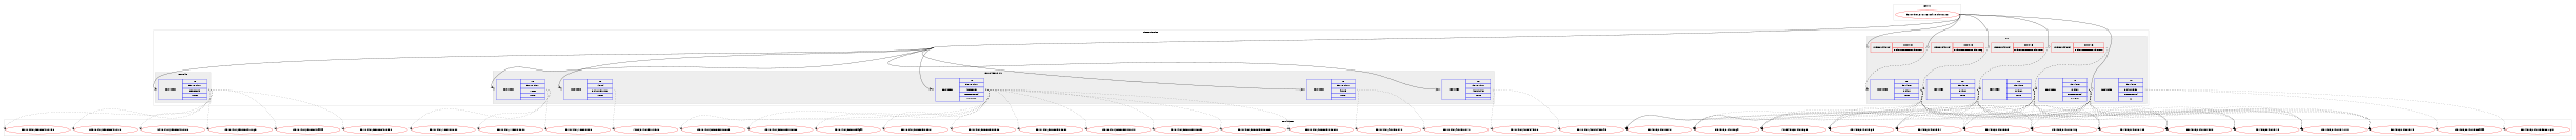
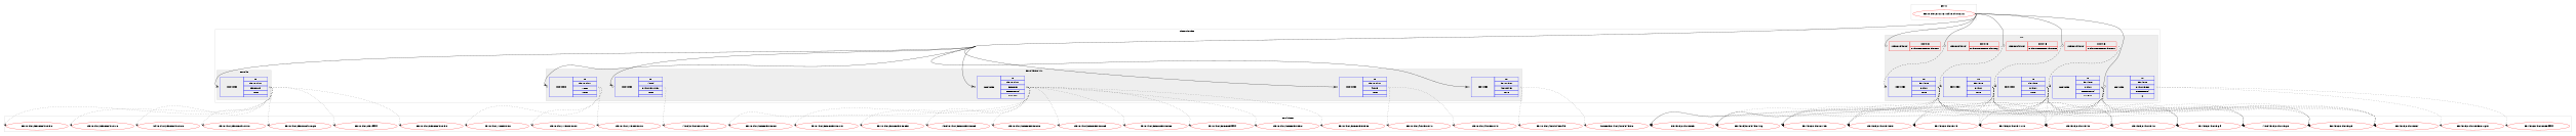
  digraph {
    compound=true
    concentrate=true
    fontname=Helvetica
    fontsize=10
    newrank=true
    rankdir=TB
    ranksep=1.5
    node [color=red fontname=Helvetica fontsize=10]
    edge [arrowhead=vee headport=w style=dotted tailport=e weight=100]
    n1 [label="dev-python/aws-xray-sdk-python-2.4.2" width=4]
    n2 [color=blue label=<<TABLE BORDER="0" CELLBORDER="1" CELLSPACING="0" CELLPADDING="4" WIDTH="220"><TR><TD ROWSPAN="6" CELLPADDING="30">pack_dep</TD></TR><TR><TD WIDTH="110">no</TD></TR><TR><TD>dev-python</TD></TR><TR><TD>setuptools</TD></TR><TR><TD>none</TD></TR><TR><TD></TD></TR></TABLE>> shape=none]
    n3 [color=blue label=<<TABLE BORDER="0" CELLBORDER="1" CELLSPACING="0" CELLPADDING="4" WIDTH="220"><TR><TD ROWSPAN="6" CELLPADDING="30">pack_dep</TD></TR><TR><TD WIDTH="110">no</TD></TR><TR><TD>dev-python</TD></TR><TR><TD>botocore</TD></TR><TR><TD>greaterequal</TD></TR><TR><TD>1.12.122</TD></TR></TABLE>> shape=none]
    n4 [color=blue label=<<TABLE BORDER="0" CELLBORDER="1" CELLSPACING="0" CELLPADDING="4" WIDTH="220"><TR><TD ROWSPAN="6" CELLPADDING="30">pack_dep</TD></TR><TR><TD WIDTH="110">no</TD></TR><TR><TD>dev-python</TD></TR><TR><TD>future</TD></TR><TR><TD>none</TD></TR><TR><TD></TD></TR></TABLE>> shape=none]
    n5 [color=blue label=<<TABLE BORDER="0" CELLBORDER="1" CELLSPACING="0" CELLPADDING="4" WIDTH="220"><TR><TD ROWSPAN="6" CELLPADDING="30">pack_dep</TD></TR><TR><TD WIDTH="110">no</TD></TR><TR><TD>dev-python</TD></TR><TR><TD>jsonpickle</TD></TR><TR><TD>none</TD></TR><TR><TD></TD></TR></TABLE>> shape=none]
    n6 [color=blue label=<<TABLE BORDER="0" CELLBORDER="1" CELLSPACING="0" CELLPADDING="4" WIDTH="220"><TR><TD ROWSPAN="6" CELLPADDING="30">pack_dep</TD></TR><TR><TD WIDTH="110">no</TD></TR><TR><TD>dev-python</TD></TR><TR><TD>wrapt</TD></TR><TR><TD>none</TD></TR><TR><TD></TD></TR></TABLE>> shape=none]
    n7 [color=blue label=<<TABLE BORDER="0" CELLBORDER="1" CELLSPACING="0" CELLPADDING="4" WIDTH="220"><TR><TD ROWSPAN="6" CELLPADDING="30">pack_dep</TD></TR><TR><TD WIDTH="110">no</TD></TR><TR><TD>virtual</TD></TR><TR><TD>python-enum34</TD></TR><TR><TD>none</TD></TR><TR><TD></TD></TR></TABLE>> shape=none]
    n8 [color=blue label=<<TABLE BORDER="0" CELLBORDER="1" CELLSPACING="0" CELLPADDING="4" WIDTH="220"><TR><TD ROWSPAN="6" CELLPADDING="30">pack_dep</TD></TR><TR><TD WIDTH="110">no</TD></TR><TR><TD>dev-lang</TD></TR><TR><TD>python</TD></TR><TR><TD>greaterequal</TD></TR><TR><TD>2.7.5-r2</TD></TR></TABLE>> shape=none]
    n9 [label=<<TABLE BORDER="0" CELLBORDER="1" CELLSPACING="0" CELLPADDING="4"><TR><TD ROWSPAN="3" CELLPADDING="10">use_conditional</TD></TR><TR><TD>positive</TD></TR><TR><TD>python_targets_python2_7</TD></TR></TABLE>> shape=none]
    n10 [color=blue label=<<TABLE BORDER="0" CELLBORDER="1" CELLSPACING="0" CELLPADDING="4" WIDTH="220"><TR><TD ROWSPAN="6" CELLPADDING="30">pack_dep</TD></TR><TR><TD WIDTH="110">no</TD></TR><TR><TD>dev-lang</TD></TR><TR><TD>python</TD></TR><TR><TD>none</TD></TR><TR><TD></TD></TR></TABLE>> shape=none]
    n11 [label=<<TABLE BORDER="0" CELLBORDER="1" CELLSPACING="0" CELLPADDING="4"><TR><TD ROWSPAN="3" CELLPADDING="10">use_conditional</TD></TR><TR><TD>positive</TD></TR><TR><TD>python_targets_python3_5</TD></TR></TABLE>> shape=none]
    n12 [color=blue label=<<TABLE BORDER="0" CELLBORDER="1" CELLSPACING="0" CELLPADDING="4" WIDTH="220"><TR><TD ROWSPAN="6" CELLPADDING="30">pack_dep</TD></TR><TR><TD WIDTH="110">no</TD></TR><TR><TD>dev-lang</TD></TR><TR><TD>python</TD></TR><TR><TD>none</TD></TR><TR><TD></TD></TR></TABLE>> shape=none]
    n13 [label=<<TABLE BORDER="0" CELLBORDER="1" CELLSPACING="0" CELLPADDING="4"><TR><TD ROWSPAN="3" CELLPADDING="10">use_conditional</TD></TR><TR><TD>positive</TD></TR><TR><TD>python_targets_python3_6</TD></TR></TABLE>> shape=none]
    n14 [color=blue label=<<TABLE BORDER="0" CELLBORDER="1" CELLSPACING="0" CELLPADDING="4" WIDTH="220"><TR><TD ROWSPAN="6" CELLPADDING="30">pack_dep</TD></TR><TR><TD WIDTH="110">no</TD></TR><TR><TD>dev-lang</TD></TR><TR><TD>python</TD></TR><TR><TD>none</TD></TR><TR><TD></TD></TR></TABLE>> shape=none]
    n15 [label=<<TABLE BORDER="0" CELLBORDER="1" CELLSPACING="0" CELLPADDING="4"><TR><TD ROWSPAN="3" CELLPADDING="10">use_conditional</TD></TR><TR><TD>positive</TD></TR><TR><TD>python_targets_python3_7</TD></TR></TABLE>> shape=none]
    n16 [color=blue label=<<TABLE BORDER="0" CELLBORDER="1" CELLSPACING="0" CELLPADDING="4" WIDTH="220"><TR><TD ROWSPAN="6" CELLPADDING="30">pack_dep</TD></TR><TR><TD WIDTH="110">no</TD></TR><TR><TD>dev-lang</TD></TR><TR><TD>python-exec</TD></TR><TR><TD>greaterequal</TD></TR><TR><TD>2</TD></TR></TABLE>> shape=none]
    n17 [label="dev-python/setuptools-40.6.3" width=4]
+   n18 [label="dev-python/setuptools-41.1.0" width=4]
    n19 [label="sdk-python/setuptools-41.2.0" width=4]
    n20 [label="dev-python/setuptools-41.4.0" width=4]
    n21 [label="dev-python/setuptools-41.5.0" width=4]
    n22 [label="dev-python/setuptools-41.5.1" width=4]
-   n23 [label="dev-python/setuptools-9999" width=4]
+   n23 [label="dev-python/dev-9999" width=4]
    n24 [label="dev-python/botocore-1.12.122" width=4]
    n25 [label="dev-python/botocore-1.12.205" width=4]
    n26 [label="dev-python/botocore-1.12.210" width=4]
-   n27 [label="dev-python/botocore-1.12.223" width=4]
+   n27 [label="virtual-python/botocore-1.12.223" width=4]
    n28 [label="dev-python/botocore-1.12.251" width=4]
    n29 [label="dev-python/botocore-1.12.4-r1" width=4]
    n30 [label="dev-python/botocore-1.12.81" width=4]
    n31 [label="dev-python/botocore-1.13.12" width=4]
    n32 [label="dev-python/botocore-1.13.2" width=4]
-   n33 [label="dev-python/botocore-9699" width=4]
+   n33 [label="dev-python/botocore-9999" width=4]
    n34 [label="dev-python/future-0.17.0" width=4]
    n35 [label="dev-python/future-0.17.1" width=4]
    n36 [label="dev-python/jsonpickle-0.9.3" width=4]
-   n37 [label="dev-python/jsonpickle-1.2" width=4]
+   n37 [label="botocore-python/jsonpickle-1.2" width=4]
    n38 [label="dev-python/wrapt-1.10.10" width=4]
    n39 [label="dev-python/wrapt-1.10.11" width=4]
    n40 [label="dev-python/wrapt-1.11.2" width=4]
    n41 [label="virtual/python-enum34-2" width=4]
    n42 [label="dev-lang/python-2.7.15" width=4]
-   n43 [label="dev-lang/python-2.7.16" width=4]
+   n43 [label="dev-lang/jsonpickle-2.7.16" width=4]
    n44 [label="dev-lang/python-3.5.5" width=4]
    n45 [label="dev-lang/python-3.5.7" width=4]
    n46 [label="dev-lang/python-3.6.5" width=4]
    n47 [label="virtual-lang/python-3.6.8" width=4]
    n48 [label="dev-lang/python-3.6.9" width=4]
    n49 [label="dev-lang/python-3.7.2" width=4]
    n50 [label="dev-lang/python-3.7.3" width=4]
    n51 [label="dev-lang/python-3.7.4-r1" width=4]
    n52 [label="dev-lang/python-3.7.5" width=4]
    n53 [label="dev-lang/python-3.7.5-r1" width=4]
    n54 [label="dev-lang/python-exec-2.4.6-r1" width=4]
    n55 [label="dev-lang/python-exec-9999" width=4]
    subgraph cluster_1 {
      color=gray
      label=<<i>ebuild</i>>
      rank=same
      n1
    }
    subgraph cluster_2 {
      color=gray
      label=<<i>dependencies</i>>
      subgraph cluster_3 {
        color=gray
        fillcolor="#eeeeee"
        label=<<i>compile</i>>
        style=filled
        subgraph sub_4 {
          color=gray
          fillcolor="#eeeeee"
          label=<<i>compile</i>>
          style=filled
          n2
        }
      }
      subgraph cluster_5 {
        color=gray
        fillcolor="#eeeeee"
        label=<<i>compile and run</i>>
        style=filled
        subgraph sub_6 {
          color=gray
          fillcolor="#eeeeee"
          label=<<i>compile and run</i>>
          style=filled
          n3
        }
        subgraph sub_7 {
          color=gray
          fillcolor="#eeeeee"
          label=<<i>compile and run</i>>
          style=filled
          n4
        }
        subgraph sub_8 {
          color=gray
          fillcolor="#eeeeee"
          label=<<i>compile and run</i>>
          style=filled
          n5
        }
        subgraph sub_9 {
          color=gray
          fillcolor="#eeeeee"
          label=<<i>compile and run</i>>
          style=filled
          n6
        }
        subgraph sub_10 {
          color=gray
          fillcolor="#eeeeee"
          label=<<i>compile and run</i>>
          style=filled
          n7
        }
      }
      subgraph cluster_11 {
        color=gray
        fillcolor="#eeeeee"
        label=<<i>run</i>>
        style=filled
        subgraph sub_12 {
          color=gray
          fillcolor="#eeeeee"
          label=<<i>run</i>>
          style=filled
          n9
          subgraph sub_13 {
            color=gray
            fillcolor="#eeeeee"
            label=<<i>run</i>>
            style=filled
            n8
          }
        }
        subgraph sub_14 {
          color=gray
          fillcolor="#eeeeee"
          label=<<i>run</i>>
          style=filled
          n11
          subgraph sub_15 {
            color=gray
            fillcolor="#eeeeee"
            label=<<i>run</i>>
            style=filled
            n10
          }
        }
        subgraph sub_16 {
          color=gray
          fillcolor="#eeeeee"
          label=<<i>run</i>>
          style=filled
          n13
          subgraph sub_17 {
            color=gray
            fillcolor="#eeeeee"
            label=<<i>run</i>>
            style=filled
            n12
          }
        }
        subgraph sub_18 {
          color=gray
          fillcolor="#eeeeee"
          label=<<i>run</i>>
          style=filled
          n15
          subgraph sub_19 {
            color=gray
            fillcolor="#eeeeee"
            label=<<i>run</i>>
            style=filled
            n14
          }
        }
        subgraph sub_20 {
          color=gray
          fillcolor="#eeeeee"
          label=<<i>run</i>>
          style=filled
          n16
        }
      }
    }
    subgraph cluster_21 {
      color=gray
      label=<<i>candidates</i>>
      rank=same
      subgraph sub_22 {
        color=black
        label=<<i>candidates</i>>
        nodesep=1
        rank=same
        n17
+       n18
        n19
        n20
        n21
        n22
        n23
      }
      subgraph sub_23 {
        color=black
        label=<<i>candidates</i>>
        nodesep=1
        rank=same
        n24
        n25
        n26
        n27
        n28
        n29
        n30
        n31
        n32
        n33
      }
      subgraph sub_24 {
        color=black
        label=<<i>candidates</i>>
        nodesep=1
        rank=same
        n34
        n35
      }
      subgraph sub_25 {
        color=black
        label=<<i>candidates</i>>
        nodesep=1
        rank=same
        n36
        n37
      }
      subgraph sub_26 {
        color=black
        label=<<i>candidates</i>>
        nodesep=1
        rank=same
        n38
        n39
        n40
      }
      subgraph sub_27 {
        color=black
        label=<<i>candidates</i>>
        nodesep=1
        rank=same
        n41
      }
      subgraph sub_28 {
        color=black
        label=<<i>candidates</i>>
        nodesep=1
        rank=same
        n42
        n43
        n44
        n45
        n46
        n47
        n48
        n49
        n50
        n51
        n52
        n53
      }
      subgraph sub_29 {
        color=black
        label=<<i>candidates</i>>
        nodesep=1
        rank=same
        n42
        n43
        n44
        n45
        n46
        n47
        n48
        n49
        n50
        n51
        n52
        n53
      }
      subgraph sub_30 {
        color=black
        label=<<i>candidates</i>>
        nodesep=1
        rank=same
        n42
        n43
        n44
        n45
        n46
        n47
        n48
        n49
        n50
        n51
        n52
        n53
      }
      subgraph sub_31 {
        color=black
        label=<<i>candidates</i>>
        nodesep=1
        rank=same
        n42
        n43
        n44
        n45
        n46
        n47
        n48
        n49
        n50
        n51
        n52
        n53
      }
      subgraph sub_32 {
        color=black
        label=<<i>candidates</i>>
        nodesep=1
        rank=same
        n54
        n55
      }
    }
    n1 -> n2 [style=solid weight=20]
    n1 -> n3 [arrowhead=odotvee style=solid weight=20]
    n1 -> n4 [arrowhead=odotvee style=solid weight=20]
    n1 -> n5 [arrowhead=odotvee style=solid weight=20]
    n1 -> n6 [arrowhead=odotvee style=solid weight=20]
    n1 -> n7 [arrowhead=odotvee style=solid weight=20]
    n1 -> n9 [arrowhead=odot style=solid weight=20]
    n1 -> n11 [arrowhead=odot style=solid weight=20]
    n1 -> n13 [arrowhead=odot style=solid weight=20]
    n1 -> n15 [arrowhead=odot style=solid weight=20]
    n1 -> n16 [arrowhead=odot style=solid weight=20]
    n2 -> n17
+   n2 -> n18
    n2 -> n19
    n2 -> n20
    n2 -> n21
    n2 -> n22
    n2 -> n23
    n3 -> n24
    n3 -> n25
    n3 -> n26
    n3 -> n27
    n3 -> n28
    n3 -> n29
    n3 -> n30
    n3 -> n31
    n3 -> n32
    n3 -> n33
    n4 -> n34
    n4 -> n35
    n5 -> n36
    n5 -> n37
    n6 -> n38
    n6 -> n39
    n6 -> n40
    n7 -> n41
    n8 -> n42
    n8 -> n43
    n8 -> n44
    n8 -> n45
    n8 -> n46
    n8 -> n47
    n8 -> n48
    n8 -> n49
    n8 -> n50
    n8 -> n51
    n8 -> n52
    n8 -> n53
    n9 -> n8 [style=dashed weight=20]
    n10 -> n42
    n10 -> n43
    n10 -> n44
    n10 -> n45
    n10 -> n46
    n10 -> n47
    n10 -> n48
    n10 -> n49
    n10 -> n50
    n10 -> n51
    n10 -> n52
    n10 -> n53
    n11 -> n10 [style=dashed weight=20]
    n12 -> n42
    n12 -> n43
    n12 -> n44
    n12 -> n45
    n12 -> n46
    n12 -> n47
    n12 -> n48
    n12 -> n49
    n12 -> n50
    n12 -> n51
    n12 -> n52
    n12 -> n53
    n13 -> n12 [style=dashed weight=20]
    n14 -> n42
    n14 -> n43
    n14 -> n44
    n14 -> n45
    n14 -> n46
    n14 -> n47
    n14 -> n48
    n14 -> n49
    n14 -> n50
    n14 -> n51
    n14 -> n52
    n14 -> n53
    n15 -> n14 [style=dashed weight=20]
    n16 -> n54
    n16 -> n55
  }
